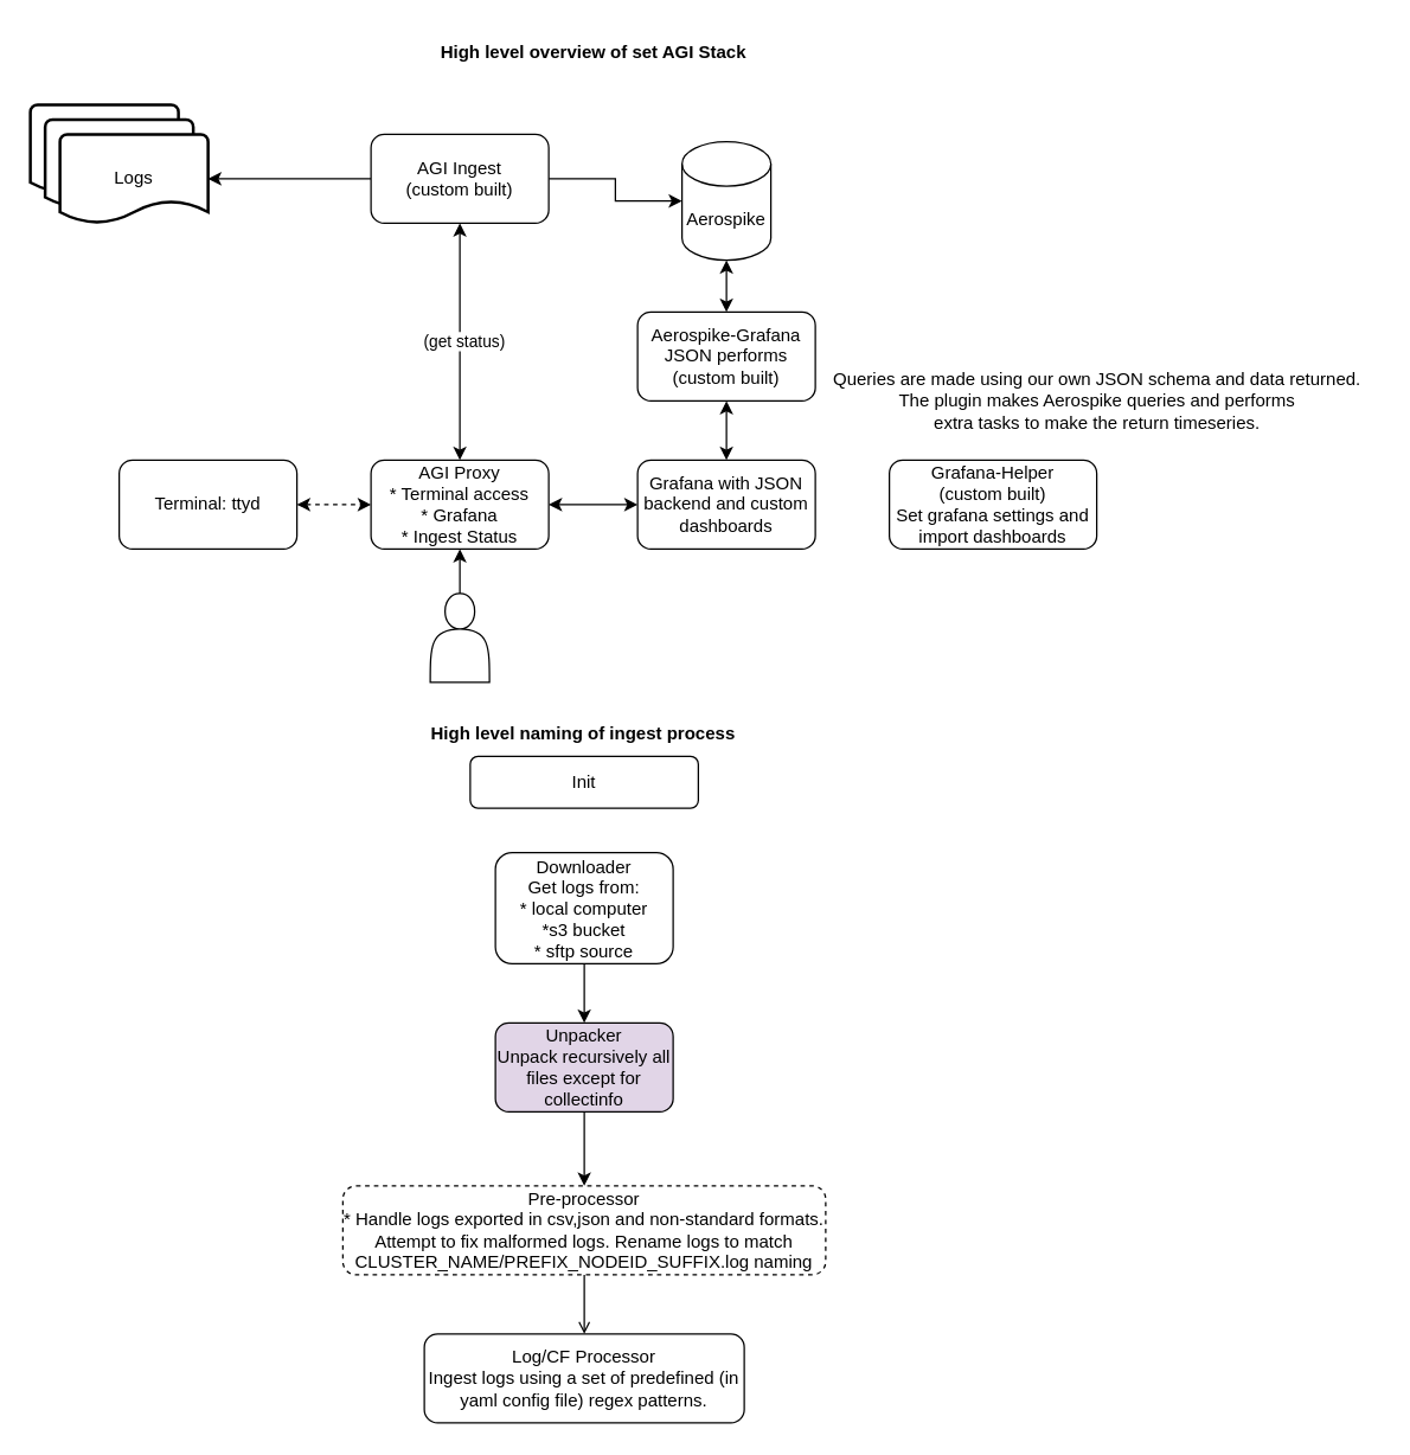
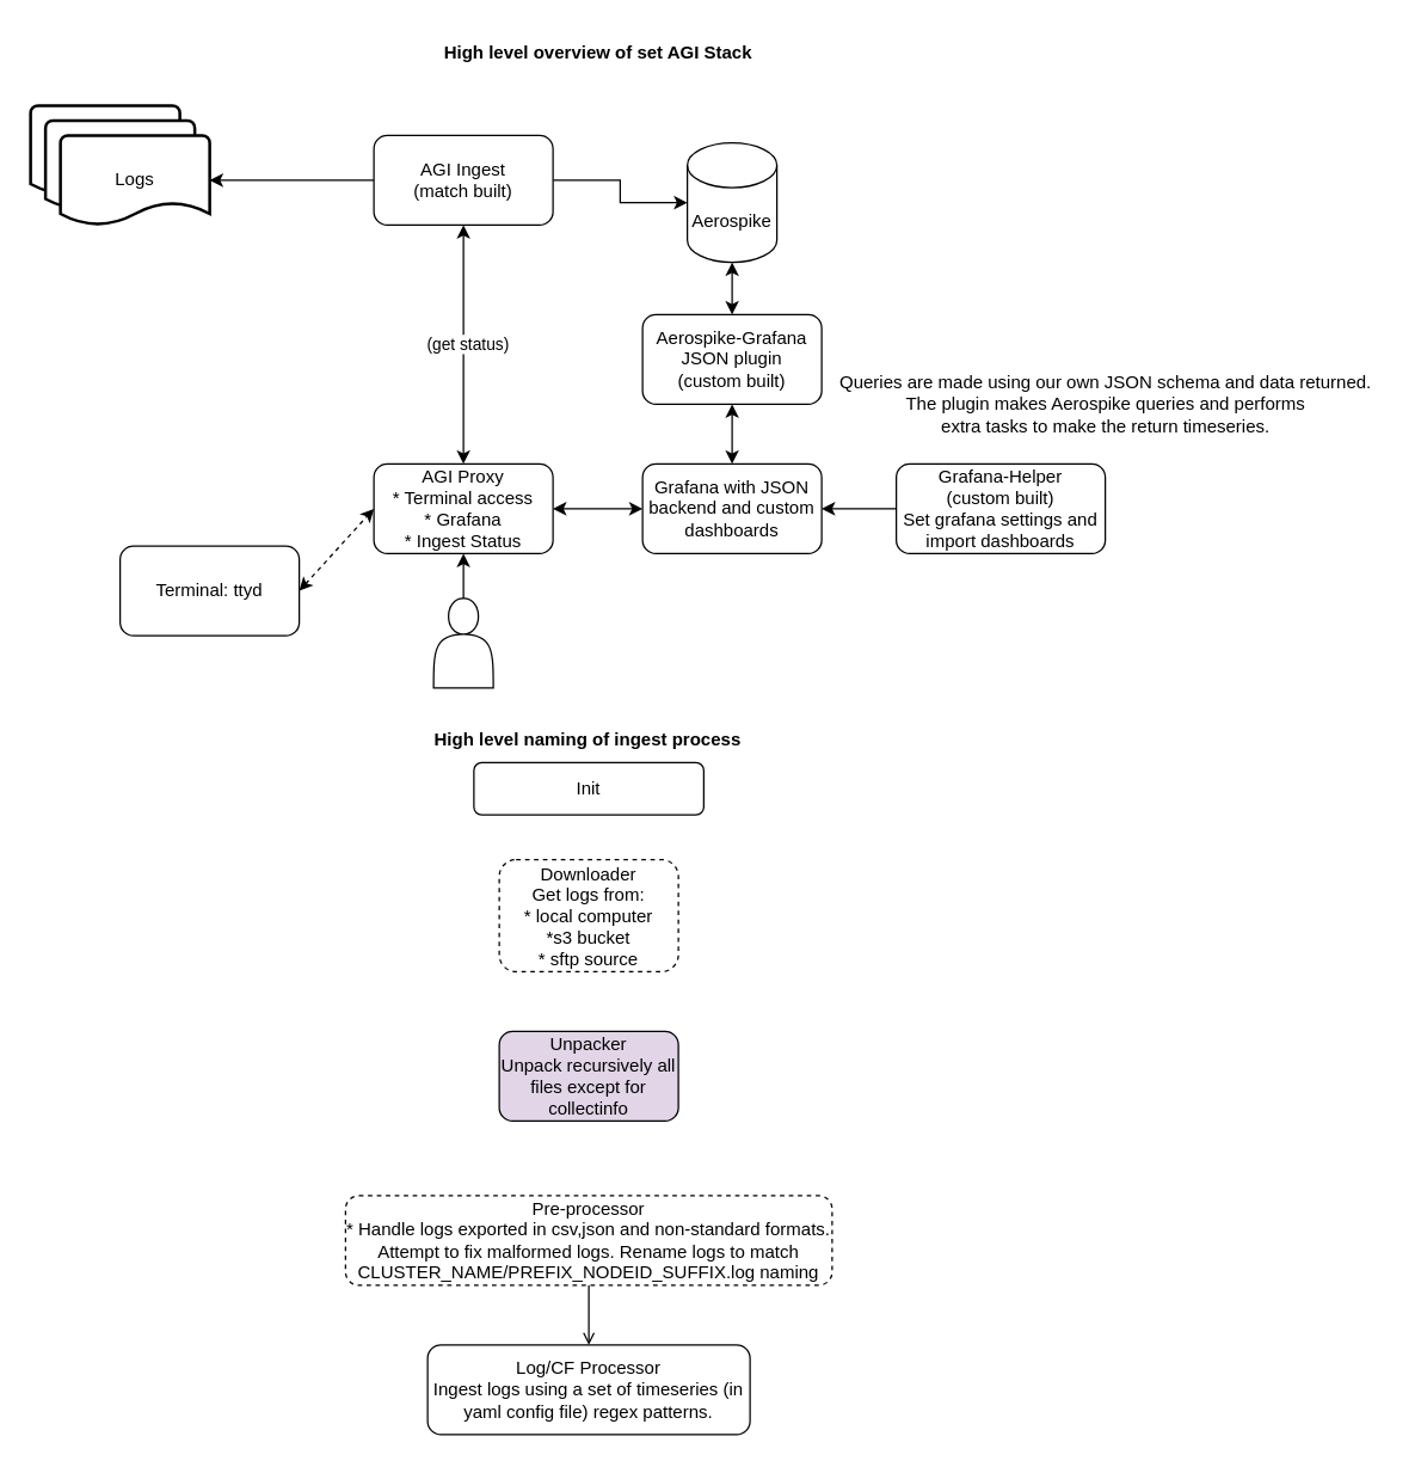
  <mxCell id="0" />
  <mxCell id="1" parent="0" />
  <mxCell id="2" value="Logs" style="strokeWidth=2;html=1;shape=mxgraph.flowchart.document2;whiteSpace=wrap;size=0.25;" vertex="1" parent="1"><mxGeometry x="20" y="70" width="100" height="60" as="geometry" /></mxCell>
  <mxCell id="3" value="Logs" style="strokeWidth=2;html=1;shape=mxgraph.flowchart.document2;whiteSpace=wrap;size=0.25;" vertex="1" parent="1"><mxGeometry x="30" y="80" width="100" height="60" as="geometry" /></mxCell>
  <mxCell id="4" value="Logs" style="strokeWidth=2;html=1;shape=mxgraph.flowchart.document2;whiteSpace=wrap;size=0.25;" vertex="1" parent="1"><mxGeometry x="40" y="90" width="100" height="60" as="geometry" /></mxCell>
  <mxCell id="5" value="" style="edgeStyle=orthogonalEdgeStyle;rounded=0;orthogonalLoop=1;jettySize=auto;html=1;" edge="1" parent="1" source="7" target="4"><mxGeometry relative="1" as="geometry" /></mxCell>
  <mxCell id="6" value="" style="edgeStyle=orthogonalEdgeStyle;rounded=0;orthogonalLoop=1;jettySize=auto;html=1;" edge="1" parent="1" source="7" target="8"><mxGeometry relative="1" as="geometry" /></mxCell>
- <mxCell id="7" value="AGI Ingest&lt;div&gt;(custom built)&lt;/div&gt;" style="rounded=1;whiteSpace=wrap;html=1;" vertex="1" parent="1"><mxGeometry x="250" y="90" width="120" height="60" as="geometry" /></mxCell>
+ <mxCell id="7" value="AGI Ingest&lt;div&gt;(match built)&lt;/div&gt;" style="rounded=1;whiteSpace=wrap;html=1;" vertex="1" parent="1"><mxGeometry x="250" y="90" width="120" height="60" as="geometry" /></mxCell>
  <mxCell id="8" value="Aerospike" style="shape=cylinder3;whiteSpace=wrap;html=1;boundedLbl=1;backgroundOutline=1;size=15;" vertex="1" parent="1"><mxGeometry x="460" y="95" width="60" height="80" as="geometry" /></mxCell>
  <mxCell id="9" value="" style="edgeStyle=orthogonalEdgeStyle;rounded=0;orthogonalLoop=1;jettySize=auto;html=1;" edge="1" parent="1" source="10" target="11"><mxGeometry relative="1" as="geometry" /></mxCell>
  <mxCell id="10" value="" style="shape=actor;whiteSpace=wrap;html=1;" vertex="1" parent="1"><mxGeometry x="290" y="400" width="40" height="60" as="geometry" /></mxCell>
  <mxCell id="11" value="AGI Proxy&lt;div&gt;* Terminal access&lt;/div&gt;&lt;div&gt;* Grafana&lt;/div&gt;&lt;div&gt;* Ingest Status&lt;/div&gt;" style="rounded=1;whiteSpace=wrap;html=1;" vertex="1" parent="1"><mxGeometry x="250" y="310" width="120" height="60" as="geometry" /></mxCell>
  <mxCell id="12" value="Grafana with JSON backend and custom dashboards" style="rounded=1;whiteSpace=wrap;html=1;" vertex="1" parent="1"><mxGeometry x="430" y="310" width="120" height="60" as="geometry" /></mxCell>
- <mxCell id="13" value="Aerospike-Grafana JSON&amp;nbsp;&lt;span style=&quot;background-color: initial;&quot;&gt;performs&lt;/span&gt;&lt;div&gt;&lt;span style=&quot;background-color: initial;&quot;&gt;(custom built)&lt;/span&gt;&lt;/div&gt;" style="rounded=1;whiteSpace=wrap;html=1;" vertex="1" parent="1"><mxGeometry x="430" y="210" width="120" height="60" as="geometry" /></mxCell>
+ <mxCell id="13" value="Aerospike-Grafana JSON&amp;nbsp;&lt;span style=&quot;background-color: initial;&quot;&gt;plugin&lt;/span&gt;&lt;div&gt;&lt;span style=&quot;background-color: initial;&quot;&gt;(custom built)&lt;/span&gt;&lt;/div&gt;" style="rounded=1;whiteSpace=wrap;html=1;" vertex="1" parent="1"><mxGeometry x="430" y="210" width="120" height="60" as="geometry" /></mxCell>
  <mxCell id="14" value="" style="endArrow=classic;startArrow=classic;html=1;rounded=0;exitX=0.5;exitY=0;exitDx=0;exitDy=0;entryX=0.5;entryY=1;entryDx=0;entryDy=0;" edge="1" parent="1" source="12" target="13"><mxGeometry width="50" height="50" relative="1" as="geometry"><mxPoint x="600" y="320" as="sourcePoint" /><mxPoint x="650" y="270" as="targetPoint" /></mxGeometry></mxCell>
  <mxCell id="15" value="" style="endArrow=classic;startArrow=classic;html=1;rounded=0;exitX=0.5;exitY=0;exitDx=0;exitDy=0;entryX=0.5;entryY=1;entryDx=0;entryDy=0;entryPerimeter=0;" edge="1" parent="1" source="13" target="8"><mxGeometry width="50" height="50" relative="1" as="geometry"><mxPoint x="490" y="320" as="sourcePoint" /><mxPoint x="490" y="280" as="targetPoint" /></mxGeometry></mxCell>
- <mxCell id="16" value="Terminal: ttyd" style="rounded=1;whiteSpace=wrap;html=1;" vertex="1" parent="1"><mxGeometry x="80" y="310" width="120" height="60" as="geometry" /></mxCell>
+ <mxCell id="16" value="Terminal: ttyd" style="rounded=1;whiteSpace=wrap;html=1;" vertex="1" parent="1"><mxGeometry x="80" y="365" width="120" height="60" as="geometry" /></mxCell>
  <mxCell id="17" value="" style="endArrow=classic;startArrow=classic;html=1;rounded=0;entryX=0.5;entryY=1;entryDx=0;entryDy=0;exitX=0.5;exitY=0;exitDx=0;exitDy=0;" edge="1" parent="1" source="11" target="7"><mxGeometry width="50" height="50" relative="1" as="geometry"><mxPoint x="280" y="260" as="sourcePoint" /><mxPoint x="330" y="210" as="targetPoint" /></mxGeometry></mxCell>
  <mxCell id="18" value="(get status)" style="edgeLabel;html=1;align=center;verticalAlign=middle;resizable=0;points=[];" vertex="1" connectable="0" parent="17"><mxGeometry x="0.013" y="-2" relative="1" as="geometry"><mxPoint as="offset" /></mxGeometry></mxCell>
  <mxCell id="19" value="" style="endArrow=classic;startArrow=classic;html=1;rounded=0;exitX=1;exitY=0.5;exitDx=0;exitDy=0;entryX=0;entryY=0.5;entryDx=0;entryDy=0;" edge="1" parent="1" source="11" target="12"><mxGeometry width="50" height="50" relative="1" as="geometry"><mxPoint x="380" y="370" as="sourcePoint" /><mxPoint x="430" y="320" as="targetPoint" /></mxGeometry></mxCell>
  <mxCell id="20" value="" style="endArrow=classic;startArrow=classic;html=1;rounded=0;entryX=0;entryY=0.5;entryDx=0;entryDy=0;exitX=1;exitY=0.5;exitDx=0;exitDy=0;dashed=1;" edge="1" parent="1" source="16" target="11"><mxGeometry width="50" height="50" relative="1" as="geometry"><mxPoint x="200" y="460" as="sourcePoint" /><mxPoint x="250" y="410" as="targetPoint" /></mxGeometry></mxCell>
  <mxCell id="21" value="High level overview of set AGI Stack" style="text;html=1;align=center;verticalAlign=middle;whiteSpace=wrap;rounded=0;fontStyle=1" vertex="1" parent="1"><mxGeometry x="291" y="20" width="219" height="30" as="geometry" /></mxCell>
  <mxCell id="22" value="High level naming of ingest process" style="text;html=1;align=center;verticalAlign=middle;whiteSpace=wrap;rounded=0;fontStyle=1" vertex="1" parent="1"><mxGeometry x="284" y="480" width="219" height="30" as="geometry" /></mxCell>
+ <mxCell id="23" value="" style="edgeStyle=orthogonalEdgeStyle;rounded=0;orthogonalLoop=1;jettySize=auto;html=1;" edge="1" parent="1" source="24" target="12"><mxGeometry relative="1" as="geometry" /></mxCell>
  <mxCell id="24" value="Grafana-Helper&lt;div&gt;(custom built)&lt;/div&gt;&lt;div&gt;Set grafana settings and import dashboards&lt;/div&gt;" style="rounded=1;whiteSpace=wrap;html=1;" vertex="1" parent="1"><mxGeometry x="600" y="310" width="140" height="60" as="geometry" /></mxCell>
  <mxCell id="25" value="Init" style="rounded=1;whiteSpace=wrap;html=1;" vertex="1" parent="1"><mxGeometry x="317" y="510" width="154" height="35" as="geometry" /></mxCell>
- <mxCell id="26" value="" style="edgeStyle=orthogonalEdgeStyle;rounded=0;orthogonalLoop=1;jettySize=auto;html=1;" edge="1" parent="1" source="27" target="29"><mxGeometry relative="1" as="geometry" /></mxCell>
- <mxCell id="27" value="Downloader&lt;div&gt;Get logs from:&lt;/div&gt;&lt;div&gt;* local computer&lt;/div&gt;&lt;div&gt;*s3 bucket&lt;/div&gt;&lt;div&gt;* sftp source&lt;/div&gt;" style="whiteSpace=wrap;html=1;rounded=1;" vertex="1" parent="1"><mxGeometry x="334" y="575" width="120" height="75" as="geometry" /></mxCell>
- <mxCell id="28" value="" style="edgeStyle=orthogonalEdgeStyle;rounded=0;orthogonalLoop=1;jettySize=auto;html=1;" edge="1" parent="1" source="29" target="31"><mxGeometry relative="1" as="geometry" /></mxCell>
+ <mxCell id="27" value="Downloader&lt;div&gt;Get logs from:&lt;/div&gt;&lt;div&gt;* local computer&lt;/div&gt;&lt;div&gt;*s3 bucket&lt;/div&gt;&lt;div&gt;* sftp source&lt;/div&gt;" style="whiteSpace=wrap;html=1;rounded=1;dashed=1;" vertex="1" parent="1"><mxGeometry x="334" y="575" width="120" height="75" as="geometry" /></mxCell>
  <mxCell id="29" value="Unpacker&lt;div&gt;Unpack recursively all files except for collectinfo&lt;/div&gt;" style="whiteSpace=wrap;html=1;rounded=1;fillColor=#e1d5e7;" vertex="1" parent="1"><mxGeometry x="334" y="690" width="120" height="60" as="geometry" /></mxCell>
  <mxCell id="30" value="" style="edgeStyle=orthogonalEdgeStyle;rounded=0;orthogonalLoop=1;jettySize=auto;html=1;endArrow=open;" edge="1" parent="1" source="31" target="33"><mxGeometry relative="1" as="geometry" /></mxCell>
  <mxCell id="31" value="Pre-processor&lt;div&gt;* Handle logs exported in csv,json and non-standard formats. Attempt to fix malformed logs. Rename logs to match CLUSTER_NAME/PREFIX_NODEID_SUFFIX.log naming&lt;/div&gt;" style="whiteSpace=wrap;html=1;rounded=1;dashed=1;" vertex="1" parent="1"><mxGeometry x="231" y="800" width="326" height="60" as="geometry" /></mxCell>
  <mxCell id="32" value="Queries are made using our own JSON schema and data returned.&lt;div&gt;The plugin makes Aerospike queries and performs&lt;/div&gt;&lt;div&gt;extra tasks to make the return timeseries.&lt;/div&gt;" style="text;html=1;align=center;verticalAlign=middle;resizable=0;points=[];autosize=1;strokeColor=none;fillColor=none;" vertex="1" parent="1"><mxGeometry x="550" y="240" width="380" height="60" as="geometry" /></mxCell>
- <mxCell id="33" value="Log/CF Processor&lt;div&gt;Ingest logs using a set of predefined (in yaml config file) regex patterns.&lt;/div&gt;" style="whiteSpace=wrap;html=1;rounded=1;" vertex="1" parent="1"><mxGeometry x="286" y="900" width="216" height="60" as="geometry" /></mxCell>
+ <mxCell id="33" value="Log/CF Processor&lt;div&gt;Ingest logs using a set of timeseries (in yaml config file) regex patterns.&lt;/div&gt;" style="whiteSpace=wrap;html=1;rounded=1;" vertex="1" parent="1"><mxGeometry x="286" y="900" width="216" height="60" as="geometry" /></mxCell>
